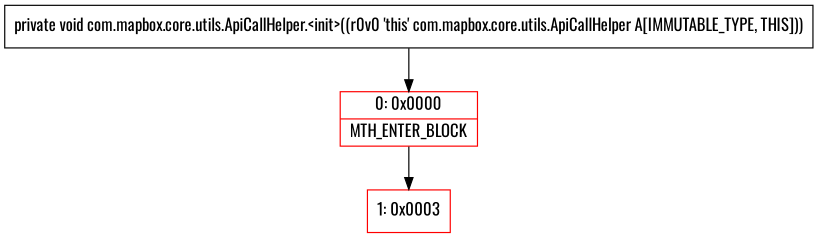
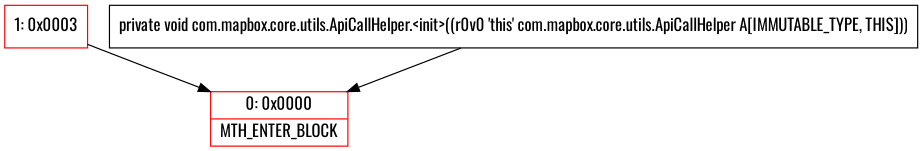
  digraph {
    fontname=Oswald
    node [color=red shape=record fontname=Oswald]
    edge [fontname=Oswald]
    n1 [label="{0\:\ 0x0000|MTH_ENTER_BLOCK\l}"]
    n2 [label="{1\:\ 0x0003}"]
    n3 [label="{private void com.mapbox.core.utils.ApiCallHelper.\<init\>((r0v0 'this' com.mapbox.core.utils.ApiCallHelper A[IMMUTABLE_TYPE, THIS])) }" color=""]
    subgraph cluster_1 {
      label="R(0)"
    }
-   n1 -> n2
+   n2 -> n1
    n3 -> n1
  }
